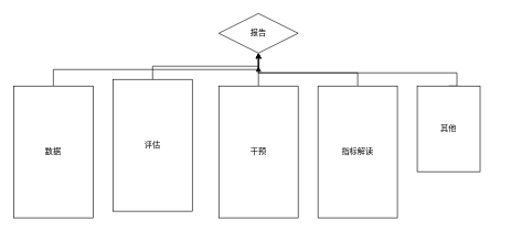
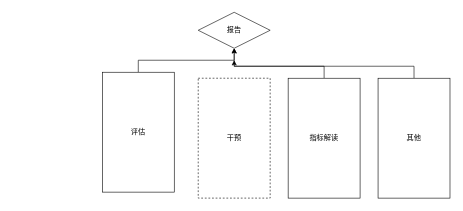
  <mxCell id="0" />
  <mxCell id="1" parent="0" />
  <mxCell id="2" style="edgeStyle=orthogonalEdgeStyle;rounded=0;orthogonalLoop=1;jettySize=auto;html=1;exitX=0.5;exitY=0;exitDx=0;exitDy=0;" edge="1" parent="1" source="3" target="10"><mxGeometry relative="1" as="geometry" /></mxCell>
  <mxCell id="3" value="评估" style="rounded=0;whiteSpace=wrap;html=1;" vertex="1" parent="1"><mxGeometry x="170" y="120" width="120" height="200" as="geometry" /></mxCell>
- <mxCell id="4" style="edgeStyle=orthogonalEdgeStyle;rounded=0;orthogonalLoop=1;jettySize=auto;html=1;exitX=0.5;exitY=0;exitDx=0;exitDy=0;entryX=0.5;entryY=1;entryDx=0;entryDy=0;" edge="1" parent="1" source="5" target="10"><mxGeometry relative="1" as="geometry" /></mxCell>
- <mxCell id="5" value="干预" style="rounded=0;whiteSpace=wrap;html=1;" vertex="1" parent="1"><mxGeometry x="330" y="130" width="120" height="200" as="geometry" /></mxCell>
- <mxCell id="6" style="edgeStyle=orthogonalEdgeStyle;rounded=0;orthogonalLoop=1;jettySize=auto;html=1;exitX=0.5;exitY=0;exitDx=0;exitDy=0;entryX=0.5;entryY=1;entryDx=0;entryDy=0;" edge="1" parent="1" source="7" target="10"><mxGeometry relative="1" as="geometry" /></mxCell>
- <mxCell id="7" value="数据" style="rounded=0;whiteSpace=wrap;html=1;" vertex="1" parent="1"><mxGeometry x="20" y="130" width="120" height="200" as="geometry" /></mxCell>
+ <mxCell id="5" value="干预" style="rounded=0;whiteSpace=wrap;html=1;dashed=1;" vertex="1" parent="1"><mxGeometry x="330" y="130" width="120" height="200" as="geometry" /></mxCell>
  <mxCell id="8" style="edgeStyle=orthogonalEdgeStyle;rounded=0;orthogonalLoop=1;jettySize=auto;html=1;exitX=0.5;exitY=0;exitDx=0;exitDy=0;entryX=0.5;entryY=1;entryDx=0;entryDy=0;" edge="1" parent="1" source="9" target="10"><mxGeometry relative="1" as="geometry"><Array as="points"><mxPoint x="690" y="110" /><mxPoint x="390" y="110" /></Array></mxGeometry></mxCell>
- <mxCell id="9" value="其他" style="rounded=0;whiteSpace=wrap;html=1;" vertex="1" parent="1"><mxGeometry x="630" y="130" width="95" height="130" as="geometry" /></mxCell>
+ <mxCell id="9" value="其他" style="rounded=0;whiteSpace=wrap;html=1;" vertex="1" parent="1"><mxGeometry x="630" y="130" width="120" height="200" as="geometry" /></mxCell>
  <mxCell id="10" value="报告" style="rhombus;whiteSpace=wrap;html=1;" vertex="1" parent="1"><mxGeometry x="330" y="20" width="120" height="60" as="geometry" /></mxCell>
  <mxCell id="11" style="edgeStyle=orthogonalEdgeStyle;rounded=0;orthogonalLoop=1;jettySize=auto;html=1;exitX=0.5;exitY=0;exitDx=0;exitDy=0;" edge="1" parent="1" source="12"><mxGeometry relative="1" as="geometry"><mxPoint x="390" y="100" as="targetPoint" /><Array as="points"><mxPoint x="540" y="110" /><mxPoint x="390" y="110" /></Array></mxGeometry></mxCell>
  <mxCell id="12" value="指标解读" style="rounded=0;whiteSpace=wrap;html=1;" vertex="1" parent="1"><mxGeometry x="480" y="130" width="120" height="200" as="geometry" /></mxCell>
